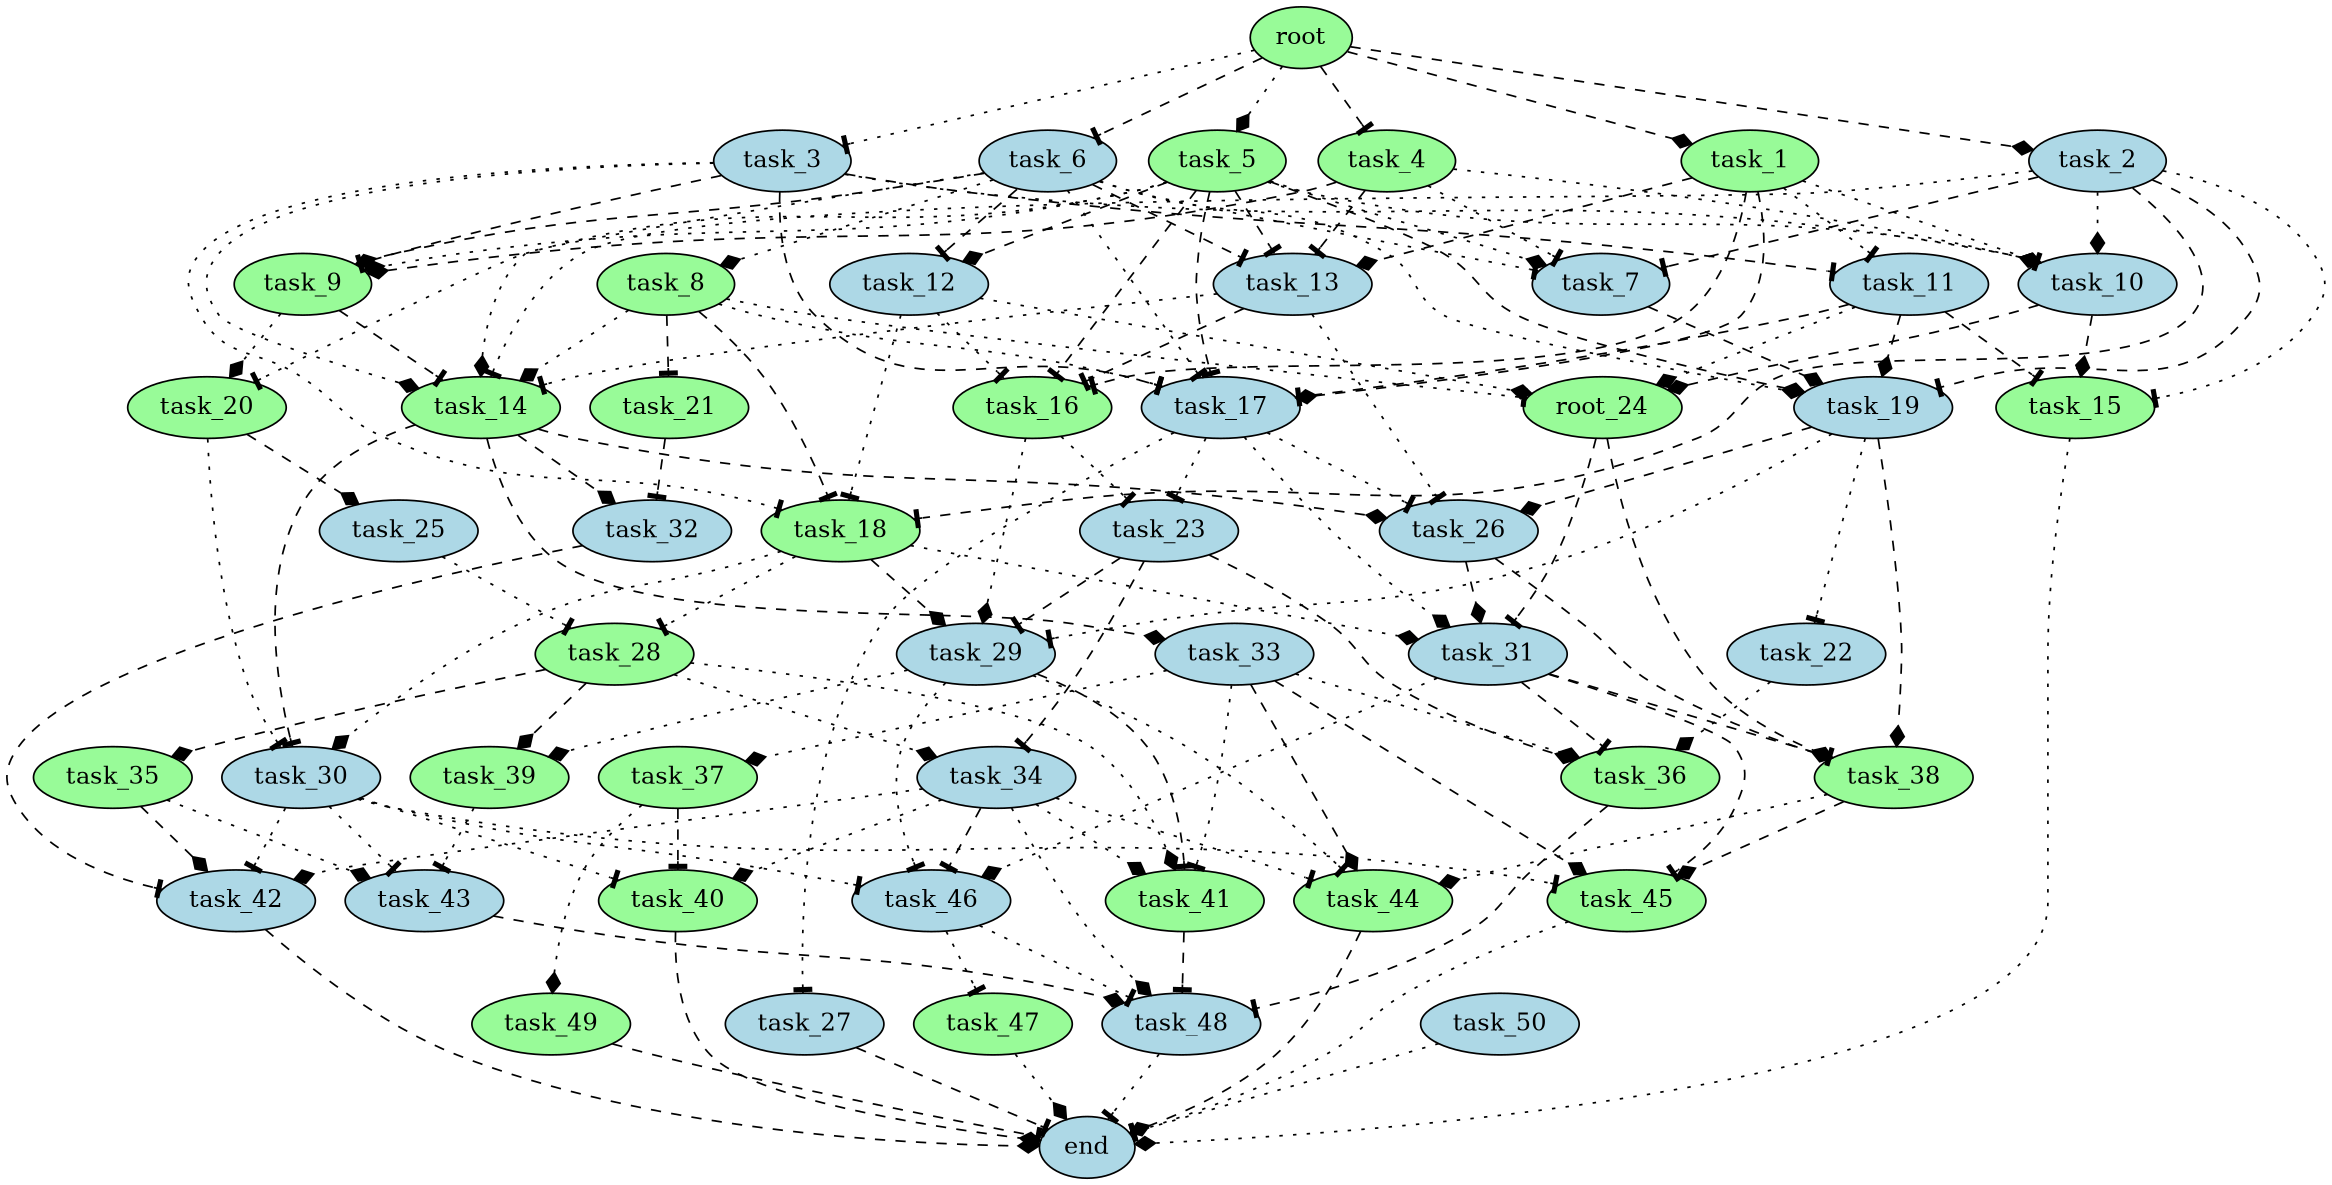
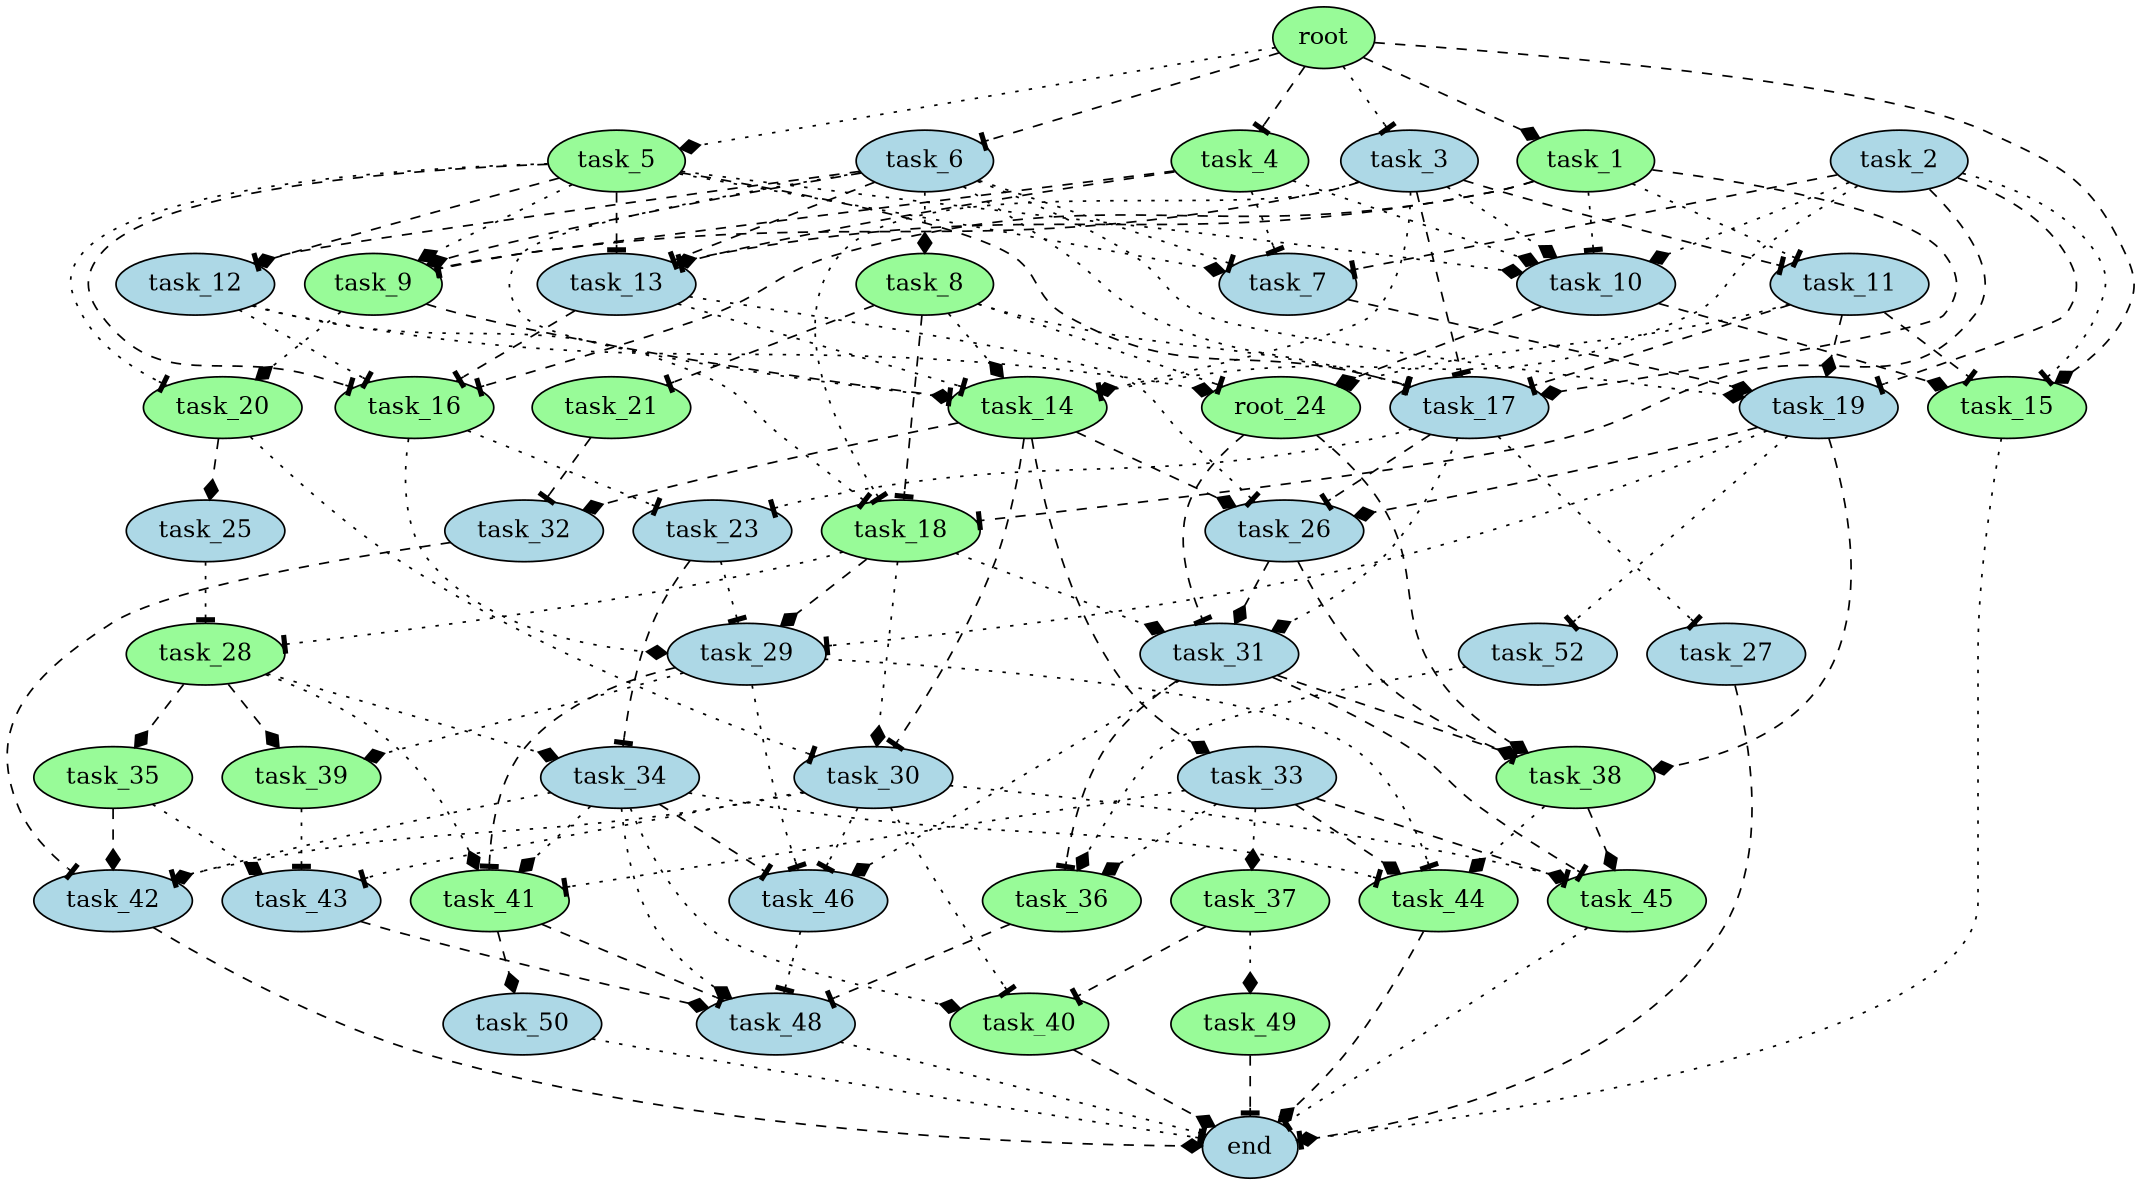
  digraph {
    node [fillcolor=lightblue style=filled]
    edge [arrowhead=tee style=dotted]
    task_36 [fillcolor=palegreen]
    task_23
    task_29
    task_34
    task_48
    task_46
    task_39 [fillcolor=palegreen]
    task_44 [fillcolor=palegreen]
    task_41 [fillcolor=palegreen]
    task_40 [fillcolor=palegreen]
    task_42
    task_31
    task_38 [fillcolor=palegreen]
    task_45 [fillcolor=palegreen]
    end
-   task_47 [fillcolor=palegreen]
    task_8 [fillcolor=palegreen]
    task_17
    n19 [fillcolor=palegreen label=root_24]
    task_14 [fillcolor=palegreen]
    task_18 [fillcolor=palegreen]
    task_21 [fillcolor=palegreen]
    task_26
    task_27
    task_30
    task_33
    task_32
    task_28 [fillcolor=palegreen]
    task_20 [fillcolor=palegreen]
    task_25
    task_43
    task_19
-   task_22
+   task_22 [label=task_52]
    task_13
    task_16 [fillcolor=palegreen]
    task_1 [fillcolor=palegreen]
    task_11
    task_10
    task_15 [fillcolor=palegreen]
    task_4 [fillcolor=palegreen]
    task_7
    task_9 [fillcolor=palegreen]
    task_37 [fillcolor=palegreen]
    task_50
    task_49 [fillcolor=palegreen]
    task_2
    task_6
    task_12
    task_5 [fillcolor=palegreen]
    task_35 [fillcolor=palegreen]
    root [fillcolor=palegreen]
    task_3
    task_36 -> task_48 [style=dashed]
-   task_23 -> task_36 [arrowhead=diamond style=dashed]
-   task_23 -> task_29 [style=dashed]
+   task_23 -> task_29
    task_23 -> task_34 [style=dashed]
    task_29 -> task_46
    task_29 -> task_39 [arrowhead=diamond]
    task_29 -> task_44
    task_29 -> task_41 [style=dashed]
    task_34 -> task_48 [arrowhead=diamond]
    task_34 -> task_46 [style=dashed]
    task_34 -> task_44
    task_34 -> task_41 [arrowhead=diamond]
    task_34 -> task_40 [arrowhead=diamond]
    task_34 -> task_42 [arrowhead=diamond]
    task_48 -> end
    task_46 -> task_48
-   task_46 -> task_47
    task_39 -> task_43
    task_44 -> end [arrowhead=diamond style=dashed]
    task_41 -> task_48 [style=dashed]
+   task_41 -> task_50 [arrowhead=diamond style=dashed]
    task_40 -> end [arrowhead=diamond style=dashed]
    task_42 -> end [arrowhead=diamond style=dashed]
    task_31 -> task_36 [style=dashed]
    task_31 -> task_46 [arrowhead=diamond]
    task_31 -> task_38 [style=dashed]
    task_31 -> task_45 [style=dashed]
    task_38 -> task_44 [arrowhead=diamond]
    task_38 -> task_45 [arrowhead=diamond style=dashed]
    task_45 -> end
-   task_47 -> end [arrowhead=diamond]
    task_8 -> task_17
    task_8 -> n19
    task_8 -> task_14 [arrowhead=diamond]
    task_8 -> task_18 [style=dashed]
    task_8 -> task_21 [style=dashed]
    task_17 -> task_23
    task_17 -> task_31 [arrowhead=diamond]
-   task_17 -> task_26
+   task_17 -> task_26 [style=dashed]
    task_17 -> task_27
    n19 -> task_31 [style=dashed]
    n19 -> task_38 [arrowhead=diamond style=dashed]
    task_14 -> task_26 [arrowhead=diamond style=dashed]
    task_14 -> task_30 [style=dashed]
    task_14 -> task_33 [arrowhead=diamond style=dashed]
    task_14 -> task_32 [arrowhead=diamond style=dashed]
    task_18 -> task_29 [arrowhead=diamond style=dashed]
    task_18 -> task_31 [arrowhead=diamond]
    task_18 -> task_30 [arrowhead=diamond]
    task_18 -> task_28
    task_21 -> task_32 [style=dashed]
    task_26 -> task_31 [arrowhead=diamond style=dashed]
    task_26 -> task_38 [arrowhead=diamond style=dashed]
    task_27 -> end [style=dashed]
    task_30 -> task_46
    task_30 -> task_40
    task_30 -> task_42
    task_30 -> task_45
    task_30 -> task_43
    task_33 -> task_36 [arrowhead=diamond]
    task_33 -> task_44 [arrowhead=diamond style=dashed]
    task_33 -> task_41
    task_33 -> task_45 [arrowhead=diamond style=dashed]
    task_33 -> task_37 [arrowhead=diamond]
    task_32 -> task_42 [style=dashed]
    task_28 -> task_34 [arrowhead=diamond]
    task_28 -> task_39 [arrowhead=diamond style=dashed]
    task_28 -> task_41 [arrowhead=diamond]
    task_28 -> task_35 [arrowhead=diamond style=dashed]
    task_20 -> task_30
    task_20 -> task_25 [arrowhead=diamond style=dashed]
    task_25 -> task_28
    task_43 -> task_48 [arrowhead=diamond style=dashed]
    task_19 -> task_29
    task_19 -> task_38 [arrowhead=diamond style=dashed]
    task_19 -> task_26 [arrowhead=diamond style=dashed]
    task_19 -> task_22
    task_22 -> task_36 [arrowhead=diamond]
    task_13 -> task_14
    task_13 -> task_26
    task_13 -> task_16 [style=dashed]
    task_16 -> task_23
    task_16 -> task_29 [arrowhead=diamond]
    task_1 -> task_17 [arrowhead=diamond style=dashed]
    task_1 -> task_13 [arrowhead=diamond style=dashed]
    task_1 -> task_16 [style=dashed]
    task_1 -> task_11
    task_1 -> task_10
    task_11 -> task_17 [style=dashed]
    task_11 -> n19 [arrowhead=diamond]
    task_11 -> task_19 [arrowhead=diamond style=dashed]
    task_11 -> task_15 [style=dashed]
    task_10 -> n19 [arrowhead=diamond style=dashed]
    task_10 -> task_15 [arrowhead=diamond style=dashed]
    task_15 -> end [arrowhead=diamond]
    task_4 -> task_13 [style=dashed]
    task_4 -> task_10 [arrowhead=diamond]
    task_4 -> task_7
-   task_4 -> task_9 [arrowhead=diamond style=dashed]
+   task_4 -> task_9 [style=dashed]
    task_7 -> task_19 [arrowhead=diamond style=dashed]
    task_9 -> task_14 [style=dashed]
    task_9 -> task_20 [arrowhead=diamond]
    task_37 -> task_40 [style=dashed]
    task_37 -> task_49 [arrowhead=diamond]
    task_50 -> end
    task_49 -> end [style=dashed]
    task_2 -> task_14
    task_2 -> task_18 [style=dashed]
    task_2 -> task_19 [style=dashed]
    task_2 -> task_10 [arrowhead=diamond]
    task_2 -> task_15
    task_2 -> task_7 [style=dashed]
    task_6 -> task_8 [arrowhead=diamond]
    task_6 -> task_17
    task_6 -> task_14 [arrowhead=diamond]
    task_6 -> task_19 [arrowhead=diamond]
    task_6 -> task_13 [style=dashed]
    task_6 -> task_7
    task_6 -> task_9 [arrowhead=diamond style=dashed]
    task_6 -> task_12 [style=dashed]
    task_12 -> n19 [arrowhead=diamond]
    task_12 -> task_18
    task_12 -> task_16
    task_5 -> task_17 [style=dashed]
    task_5 -> task_20
-   task_5 -> task_19 [arrowhead=diamond style=dashed]
    task_5 -> task_13 [style=dashed]
    task_5 -> task_16 [style=dashed]
    task_5 -> task_10 [arrowhead=diamond]
    task_5 -> task_7 [arrowhead=diamond]
    task_5 -> task_9 [arrowhead=diamond]
    task_5 -> task_12 [arrowhead=diamond style=dashed]
    task_35 -> task_42 [arrowhead=diamond style=dashed]
    task_35 -> task_43 [arrowhead=diamond]
    root -> task_1 [arrowhead=diamond style=dashed]
    root -> task_4 [style=dashed]
-   root -> task_2 [arrowhead=diamond style=dashed]
+   root -> task_15 [arrowhead=diamond style=dashed]
    root -> task_6 [style=dashed]
    root -> task_5 [arrowhead=diamond]
    root -> task_3
    task_3 -> task_17 [style=dashed]
    task_3 -> task_14 [arrowhead=diamond]
    task_3 -> task_18
    task_3 -> task_11 [style=dashed]
    task_3 -> task_10 [arrowhead=diamond]
    task_3 -> task_9 [style=dashed]
  }
